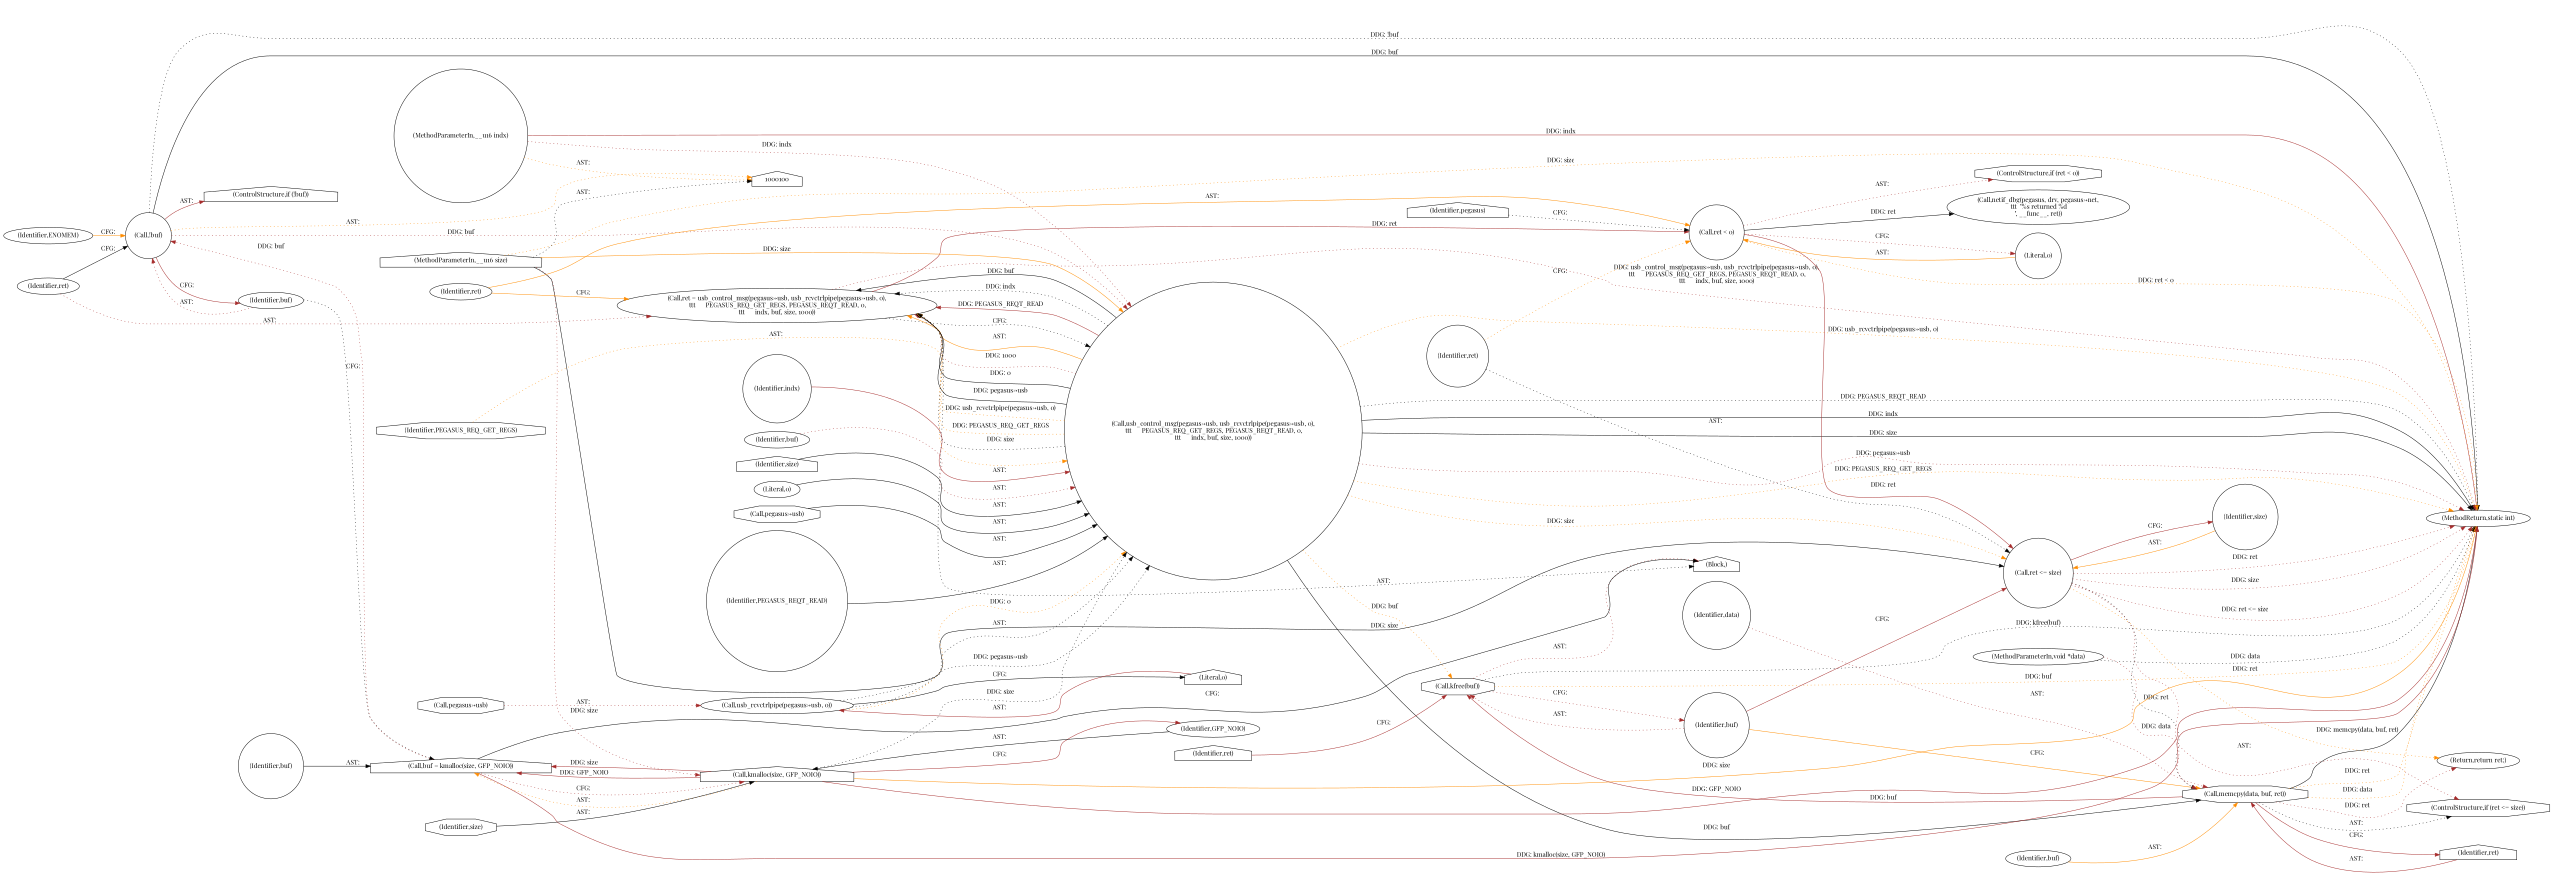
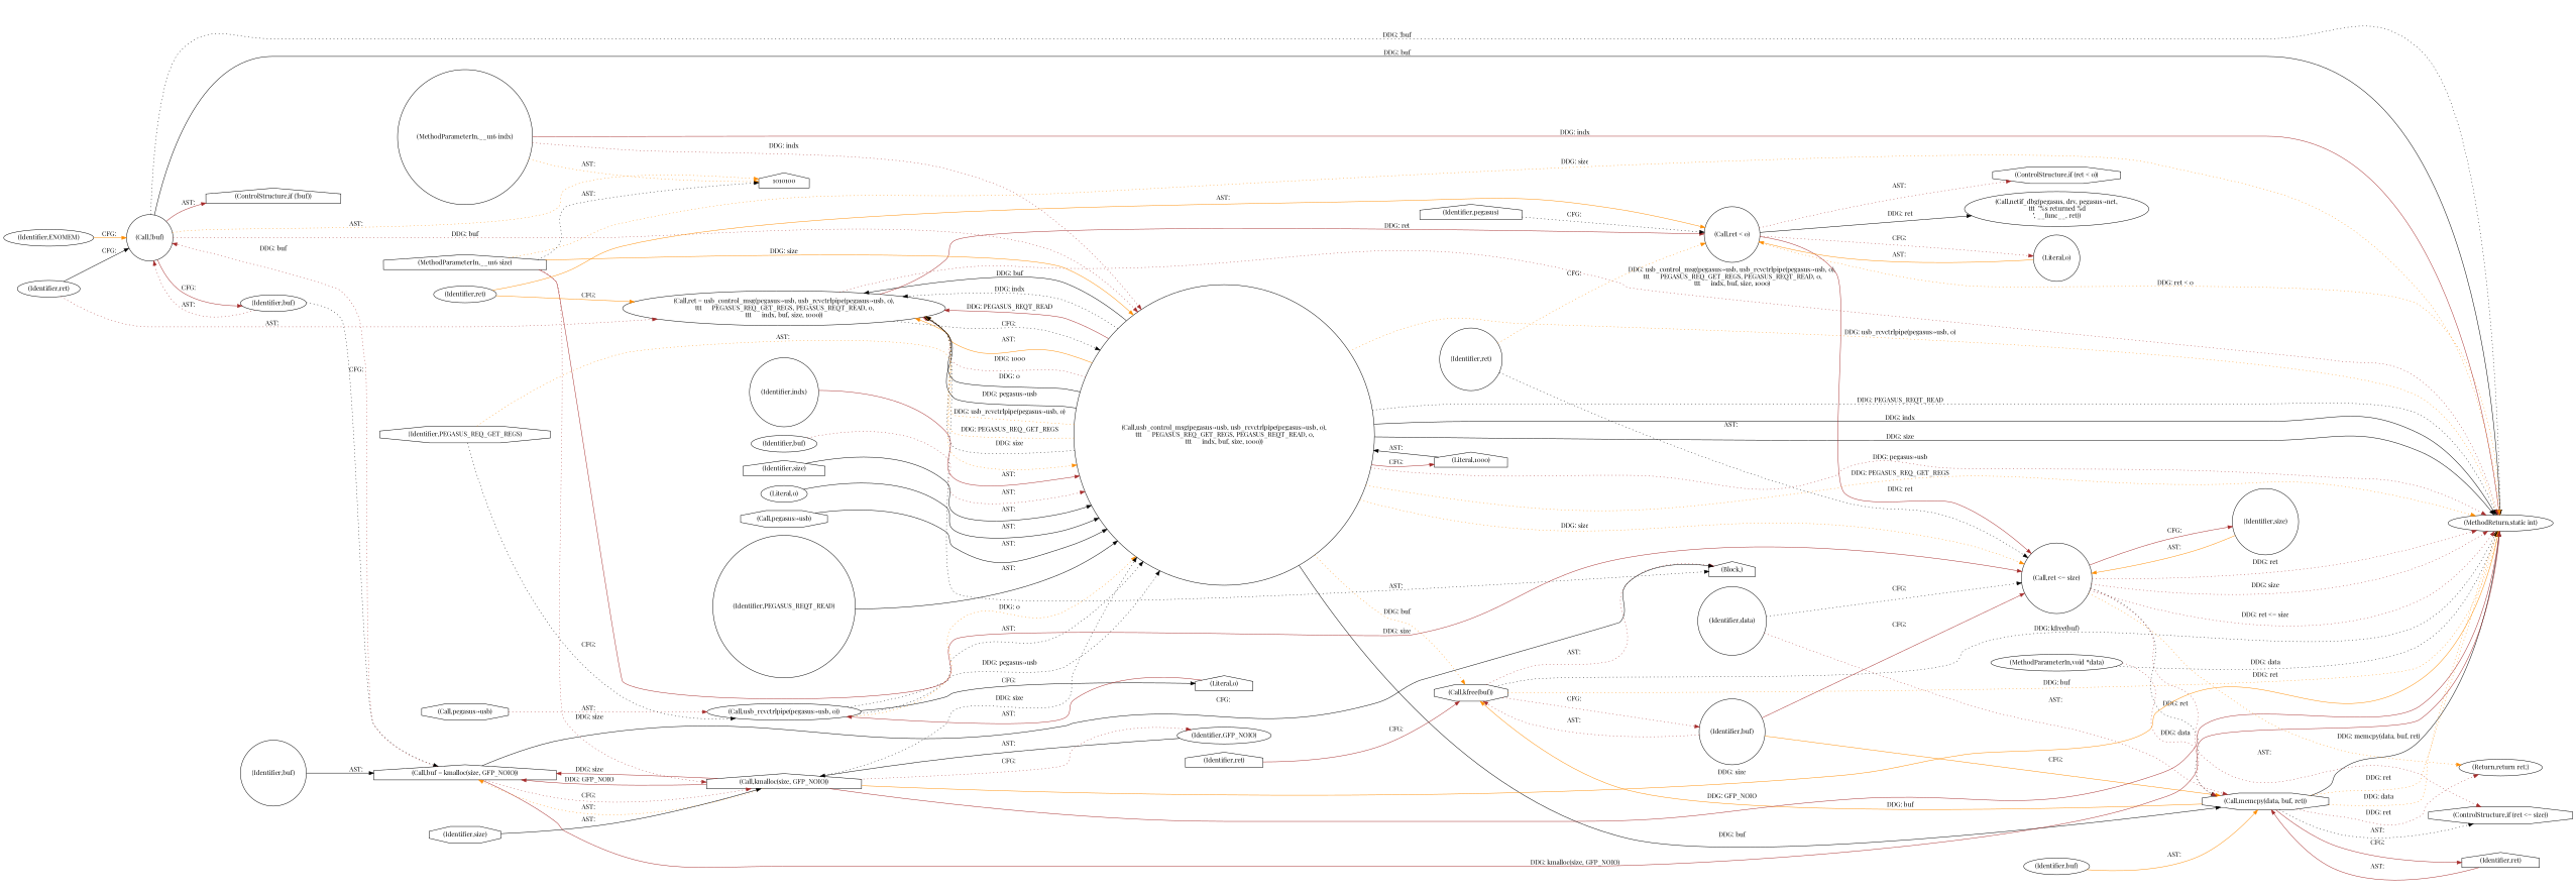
  digraph {
    fontname="Playfair Display"
    rankdir=LR
    node [fontname="Playfair Display" shape=ellipse]
    edge [color=brown fontname="Playfair Display" style=dotted]
    n1 [label="(Call,kfree(buf))" shape=octagon]
    n2 [label="(Block,)" shape=house]
    n3 [label="(MethodReturn,static int)"]
    n4 [label="(Identifier,buf)" shape=circle]
    n5 [label="(Call,memcpy(data, buf, ret))" shape=octagon]
    n6 [label="(Call,ret <= size)" shape=circle]
    n7 [label="(Return,return ret;)"]
    n8 [label="(Identifier,ret)" shape=house]
    n9 [label="(ControlStructure,if (ret <= size))" shape=octagon]
    n10 [label="(MethodParameterIn,void *data)"]
-   1000100 [shape=house]
+   1000100 [shape=house label=1010100]
    n12 [label="(Call,usb_control_msg(pegasus->usb, usb_rcvctrlpipe(pegasus->usb, 0),\n \t\t\t      PEGASUS_REQ_GET_REGS, PEGASUS_REQT_READ, 0,\n\t\t\t      indx, buf, size, 1000))" shape=circle]
    n13 [label="(Call,ret = usb_control_msg(pegasus->usb, usb_rcvctrlpipe(pegasus->usb, 0),\n \t\t\t      PEGASUS_REQ_GET_REGS, PEGASUS_REQT_READ, 0,\n\t\t\t      indx, buf, size, 1000))"]
+   n14 [label="(Literal,1000)" shape=house]
    n15 [label="(Identifier,size)" shape=circle]
    n16 [label="(Call,ret < 0)" shape=circle]
    n17 [label="(Call,usb_rcvctrlpipe(pegasus->usb, 0))"]
    n18 [label="(Literal,0)" shape=house]
    n19 [label="(MethodParameterIn,__u16 indx)" shape=circle]
    n20 [label="(Call,!buf)" shape=circle]
    n21 [label="(Identifier,buf)"]
    n22 [label="(ControlStructure,if (!buf))" shape=house]
    n23 [label="(Call,buf = kmalloc(size, GFP_NOIO))" shape=house]
    n24 [label="(Call,kmalloc(size, GFP_NOIO))" shape=house]
    n25 [label="(Identifier,GFP_NOIO)"]
    n26 [label="(MethodParameterIn,__u16 size)" shape=house]
    n27 [label="(ControlStructure,if (ret < 0))" shape=octagon]
    n28 [label="(Call,netif_dbg(pegasus, drv, pegasus->net,\n \t\t\t  \"%s returned %d\n\", __func__, ret))"]
    n29 [label="(Literal,0)" shape=circle]
    n30 [label="(Identifier,indx)" shape=circle]
    n31 [label="(Identifier,data)" shape=circle]
    n32 [label="(Identifier,buf)"]
    n33 [label="(Identifier,ENOMEM)"]
    n34 [label="(Identifier,ret)"]
    n35 [label="(Identifier,ret)" shape=house]
    n36 [label="(Identifier,pegasus)" shape=house]
    n37 [label="(Identifier,buf)"]
    n38 [label="(Call,pegasus->usb)" shape=octagon]
    n39 [label="(Identifier,PEGASUS_REQ_GET_REGS)" shape=octagon]
    n40 [label="(Identifier,size)" shape=house]
    n41 [label="(Identifier,size)" shape=octagon]
    n42 [label="(Identifier,ret)"]
    n43 [label="(Identifier,ret)" shape=circle]
    n44 [label="(Identifier,buf)" shape=circle]
    n45 [label="(Literal,0)"]
    n46 [label="(Call,pegasus->usb)" shape=octagon]
    n47 [label="(Identifier,PEGASUS_REQT_READ)" shape=circle]
    n1 -> n2 [label="AST: "]
    n1 -> n3 [color=black label="DDG: kfree(buf)"]
    n1 -> n3 [color=darkorange label="DDG: buf"]
    n1 -> n4 [label="CFG: "]
    n4 -> n1 [label="AST: "]
    n4 -> n5 [color=darkorange label="CFG: " style=solid]
    n4 -> n6 [label="CFG: " style=solid]
-   n5 -> n1 [label="DDG: buf" style=solid]
+   n5 -> n1 [color=darkorange label="DDG: buf" style=solid]
    n5 -> n3 [color=black label="DDG: memcpy(data, buf, ret)" style=solid]
    n5 -> n3 [color=darkorange label="DDG: ret"]
    n5 -> n3 [color=darkorange label="DDG: data"]
    n5 -> n7 [label="DDG: ret"]
    n5 -> n8 [label="CFG: " style=solid]
    n5 -> n9 [color=black label="AST: "]
    n6 -> n3 [label="DDG: ret <= size"]
    n6 -> n3 [label="DDG: ret"]
    n6 -> n3 [label="DDG: size"]
    n6 -> n5 [color=black label="DDG: ret"]
    n6 -> n7 [color=darkorange label="DDG: ret"]
    n6 -> n9 [label="AST: "]
    n6 -> n15 [label="CFG: " style=solid]
    n8 -> n5 [label="AST: " style=solid]
    n10 -> n3 [color=black label="DDG: data"]
    n10 -> n5 [label="DDG: data"]
    n12 -> n1 [color=darkorange label="DDG: buf"]
    n12 -> n3 [color=darkorange label="DDG: PEGASUS_REQ_GET_REGS"]
    n12 -> n3 [color=darkorange label="DDG: usb_rcvctrlpipe(pegasus->usb, 0)"]
    n12 -> n3 [color=black label="DDG: PEGASUS_REQT_READ"]
    n12 -> n3 [color=black label="DDG: indx" style=solid]
    n12 -> n3 [color=black label="DDG: size" style=solid]
    n12 -> n3 [label="DDG: pegasus->usb"]
    n12 -> n5 [color=black label="DDG: buf" style=solid]
    n12 -> n6 [color=darkorange label="DDG: size"]
    n12 -> n13 [color=darkorange label="AST: " style=solid]
    n12 -> n13 [label="DDG: 1000"]
    n12 -> n13 [color=black label="DDG: 0" style=solid]
    n12 -> n13 [color=black label="DDG: pegasus->usb" style=solid]
    n12 -> n13 [color=darkorange label="DDG: usb_rcvctrlpipe(pegasus->usb, 0)"]
    n12 -> n13 [color=darkorange label="DDG: PEGASUS_REQ_GET_REGS"]
    n12 -> n13 [color=black label="DDG: size"]
    n12 -> n13 [color=black label="DDG: buf" style=solid]
    n12 -> n13 [color=black label="DDG: indx"]
    n12 -> n13 [label="DDG: PEGASUS_REQT_READ" style=solid]
+   n12 -> n14 [label="CFG: " style=solid]
    n13 -> n2 [color=black label="AST: "]
    n13 -> n3 [label="DDG: usb_control_msg(pegasus->usb, usb_rcvctrlpipe(pegasus->usb, 0),\n \t\t\t      PEGASUS_REQ_GET_REGS, PEGASUS_REQT_READ, 0,\n\t\t\t      indx, buf, size, 1000)"]
    n13 -> n12 [color=black label="CFG: "]
    n13 -> n16 [label="DDG: ret" style=solid]
+   n14 -> n12 [color=black label="AST: " style=solid]
    n15 -> n6 [color=darkorange label="AST: " style=solid]
    n16 -> n3 [color=darkorange label="DDG: ret < 0"]
    n16 -> n6 [label="DDG: ret" style=solid]
    n16 -> n27 [label="AST: "]
    n16 -> n28 [color=black label="DDG: ret" style=solid]
    n16 -> n29 [label="CFG: "]
    n17 -> n12 [color=black label="AST: "]
    n17 -> n12 [color=black label="DDG: pegasus->usb"]
    n17 -> n12 [color=darkorange label="DDG: 0"]
    n17 -> n18 [color=black label="CFG: " style=solid]
    n18 -> n17 [label="AST: " style=solid]
    n19 -> n3 [label="DDG: indx" style=solid]
    n19 -> 1000100 [color=darkorange label="AST: "]
    n19 -> n12 [label="DDG: indx"]
    n20 -> n3 [color=black label="DDG: !buf"]
    n20 -> n3 [color=black label="DDG: buf" style=solid]
    n20 -> 1000100 [color=darkorange label="AST: "]
    n20 -> n12 [label="DDG: buf"]
    n20 -> n21 [label="CFG: " style=solid]
    n20 -> n22 [label="AST: " style=solid]
    n21 -> n20 [label="AST: "]
    n21 -> n23 [color=black label="CFG: "]
    n23 -> n2 [color=black label="CFG: " style=solid]
    n23 -> n3 [label="DDG: kmalloc(size, GFP_NOIO)" style=solid]
    n23 -> n20 [label="DDG: buf"]
    n23 -> n24 [label="CFG: "]
    n24 -> n3 [color=darkorange label="DDG: size" style=solid]
    n24 -> n3 [label="DDG: GFP_NOIO" style=solid]
    n24 -> n12 [color=black label="DDG: size"]
    n24 -> n23 [color=darkorange label="AST: "]
    n24 -> n23 [label="DDG: size" style=solid]
    n24 -> n23 [label="DDG: GFP_NOIO" style=solid]
-   n24 -> n25 [label="CFG: " style=solid]
+   n24 -> n25 [label="CFG: "]
    n25 -> n24 [color=black label="AST: " style=solid]
    n26 -> n3 [color=darkorange label="DDG: size"]
-   n26 -> n6 [color=black label="DDG: size" style=solid]
+   n26 -> n6 [label="DDG: size" style=solid]
    n26 -> 1000100 [color=black label="AST: "]
    n26 -> n12 [color=darkorange label="DDG: size" style=solid]
    n26 -> n24 [label="DDG: size"]
    n29 -> n16 [color=darkorange label="AST: " style=solid]
    n30 -> n12 [label="AST: " style=solid]
    n31 -> n5 [label="AST: "]
+   n31 -> n6 [color=black label="CFG: "]
    n32 -> n12 [label="AST: "]
    n33 -> n20 [color=darkorange label="CFG: " style=solid]
    n34 -> n13 [label="AST: "]
    n34 -> n20 [color=black label="CFG: " style=solid]
    n35 -> n1 [label="CFG: " style=solid]
    n36 -> n16 [color=black label="CFG: "]
    n37 -> n5 [color=darkorange label="AST: " style=solid]
    n38 -> n17 [label="AST: "]
    n39 -> n12 [color=darkorange label="AST: "]
+   n39 -> n17 [color=black label="CFG: "]
    n40 -> n12 [color=black label="AST: " style=solid]
    n41 -> n24 [color=black label="AST: " style=solid]
    n42 -> n13 [color=darkorange label="CFG: " style=solid]
    n42 -> n16 [color=darkorange label="AST: " style=solid]
    n43 -> n6 [color=black label="AST: "]
    n43 -> n16 [color=darkorange label="CFG: "]
    n44 -> n23 [color=black label="AST: " style=solid]
    n45 -> n12 [color=black label="AST: " style=solid]
    n46 -> n12 [color=black label="AST: " style=solid]
    n47 -> n12 [color=black label="AST: " style=solid]
  }
